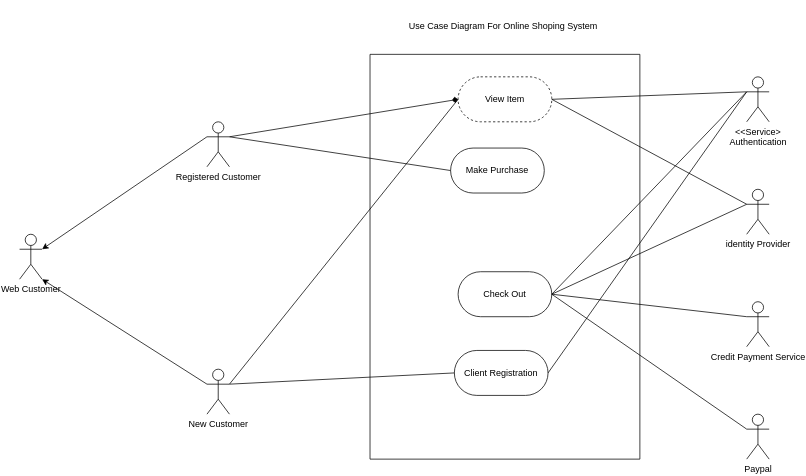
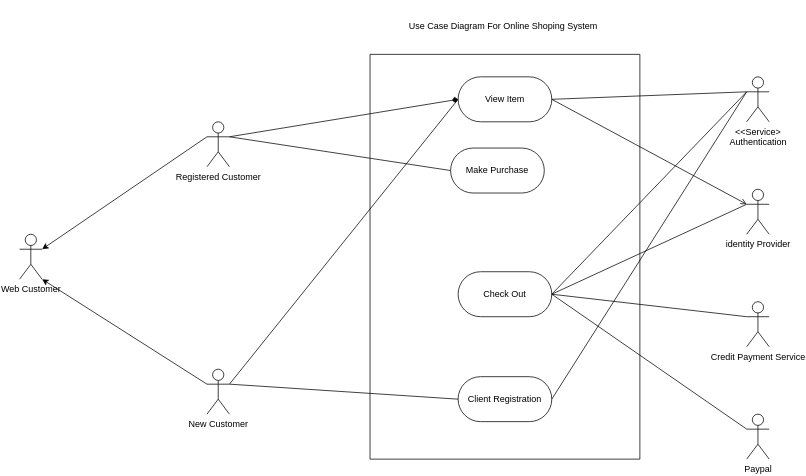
  <mxCell id="0" />
  <mxCell id="1" parent="0" />
- <mxCell id="2" value="View Item" style="rounded=1;whiteSpace=wrap;html=1;arcSize=50;dashed=1;" vertex="1" parent="1"><mxGeometry x="605" y="102" width="125" height="60" as="geometry" /></mxCell>
+ <mxCell id="2" value="View Item" style="rounded=1;whiteSpace=wrap;html=1;arcSize=50;" vertex="1" parent="1"><mxGeometry x="605" y="102" width="125" height="60" as="geometry" /></mxCell>
  <mxCell id="3" value="Use Case Diagram For Online Shoping System" style="text;html=1;align=center;verticalAlign=middle;resizable=0;points=[];autosize=1;strokeColor=none;fillColor=none;" vertex="1" parent="1"><mxGeometry x="530" y="20" width="270" height="30" as="geometry" /></mxCell>
  <mxCell id="4" value="Make Purchase" style="rounded=1;whiteSpace=wrap;html=1;arcSize=50;" vertex="1" parent="1"><mxGeometry x="595" y="197" width="125" height="60" as="geometry" /></mxCell>
  <mxCell id="5" value="" style="swimlane;startSize=0;" vertex="1" parent="1"><mxGeometry x="487.5" y="72" width="360" height="540" as="geometry" /></mxCell>
  <mxCell id="6" value="Check Out" style="rounded=1;whiteSpace=wrap;html=1;arcSize=50;" vertex="1" parent="5"><mxGeometry x="117.5" y="290" width="125" height="60" as="geometry" /></mxCell>
- <mxCell id="7" value="Client Registration" style="rounded=1;whiteSpace=wrap;html=1;arcSize=50;" vertex="1" parent="5"><mxGeometry x="112.5" y="395" width="125" height="60" as="geometry" /></mxCell>
+ <mxCell id="7" value="Client Registration" style="rounded=1;whiteSpace=wrap;html=1;arcSize=50;" vertex="1" parent="5"><mxGeometry x="117.5" y="430" width="125" height="60" as="geometry" /></mxCell>
  <mxCell id="8" value="Registered Customer" style="shape=umlActor;verticalLabelPosition=bottom;verticalAlign=top;html=1;outlineConnect=0;" vertex="1" parent="1"><mxGeometry x="270" y="162" width="30" height="60" as="geometry" /></mxCell>
  <mxCell id="9" value="Web Customer" style="shape=umlActor;verticalLabelPosition=bottom;verticalAlign=top;html=1;outlineConnect=0;" vertex="1" parent="1"><mxGeometry x="20" y="312" width="30" height="60" as="geometry" /></mxCell>
  <mxCell id="10" value="New Customer" style="shape=umlActor;verticalLabelPosition=bottom;verticalAlign=top;html=1;outlineConnect=0;" vertex="1" parent="1"><mxGeometry x="270" y="492" width="30" height="60" as="geometry" /></mxCell>
  <mxCell id="11" value="&amp;lt;&amp;lt;Service&amp;gt;&lt;br&gt;Authentication" style="shape=umlActor;verticalLabelPosition=bottom;verticalAlign=top;html=1;outlineConnect=0;" vertex="1" parent="1"><mxGeometry x="990" y="102" width="30" height="60" as="geometry" /></mxCell>
  <mxCell id="12" value="identity Provider" style="shape=umlActor;verticalLabelPosition=bottom;verticalAlign=top;html=1;outlineConnect=0;" vertex="1" parent="1"><mxGeometry x="990" y="252" width="30" height="60" as="geometry" /></mxCell>
  <mxCell id="13" value="Credit Payment Service" style="shape=umlActor;verticalLabelPosition=bottom;verticalAlign=top;html=1;outlineConnect=0;" vertex="1" parent="1"><mxGeometry x="990" y="402" width="30" height="60" as="geometry" /></mxCell>
  <mxCell id="14" value="Paypal" style="shape=umlActor;verticalLabelPosition=bottom;verticalAlign=top;html=1;outlineConnect=0;" vertex="1" parent="1"><mxGeometry x="990" y="552" width="30" height="60" as="geometry" /></mxCell>
  <mxCell id="15" value="" style="endArrow=classic;html=1;rounded=0;exitX=0;exitY=0.333;exitDx=0;exitDy=0;exitPerimeter=0;entryX=1;entryY=1;entryDx=0;entryDy=0;entryPerimeter=0;" edge="1" parent="1" source="10" target="9"><mxGeometry width="50" height="50" relative="1" as="geometry"><mxPoint x="480" y="292" as="sourcePoint" /><mxPoint x="530" y="242" as="targetPoint" /></mxGeometry></mxCell>
  <mxCell id="16" value="" style="endArrow=classic;html=1;rounded=0;exitX=0;exitY=0.333;exitDx=0;exitDy=0;exitPerimeter=0;entryX=1;entryY=0.333;entryDx=0;entryDy=0;entryPerimeter=0;" edge="1" parent="1" source="8" target="9"><mxGeometry width="50" height="50" relative="1" as="geometry"><mxPoint x="280" y="522" as="sourcePoint" /><mxPoint x="60" y="382" as="targetPoint" /></mxGeometry></mxCell>
  <mxCell id="17" value="" style="endArrow=diamond;html=1;rounded=0;entryX=0;entryY=0.5;entryDx=0;entryDy=0;exitX=1;exitY=0.333;exitDx=0;exitDy=0;exitPerimeter=0;" edge="1" parent="1" source="8" target="2"><mxGeometry width="50" height="50" relative="1" as="geometry"><mxPoint x="480" y="192" as="sourcePoint" /><mxPoint x="530" y="142" as="targetPoint" /></mxGeometry></mxCell>
  <mxCell id="18" value="" style="endArrow=none;html=1;rounded=0;entryX=0;entryY=0.5;entryDx=0;entryDy=0;" edge="1" parent="1" target="4"><mxGeometry width="50" height="50" relative="1" as="geometry"><mxPoint x="300" y="182" as="sourcePoint" /><mxPoint x="615" y="142" as="targetPoint" /></mxGeometry></mxCell>
  <mxCell id="19" value="" style="endArrow=none;html=1;rounded=0;entryX=0;entryY=0.5;entryDx=0;entryDy=0;" edge="1" parent="1" target="2"><mxGeometry width="50" height="50" relative="1" as="geometry"><mxPoint x="300" y="512" as="sourcePoint" /><mxPoint x="610" y="142" as="targetPoint" /></mxGeometry></mxCell>
  <mxCell id="20" value="" style="endArrow=none;html=1;rounded=0;exitX=1;exitY=0.333;exitDx=0;exitDy=0;exitPerimeter=0;entryX=0;entryY=0.5;entryDx=0;entryDy=0;" edge="1" parent="1" source="10" target="7"><mxGeometry width="50" height="50" relative="1" as="geometry"><mxPoint x="310" y="522" as="sourcePoint" /><mxPoint x="615" y="142" as="targetPoint" /></mxGeometry></mxCell>
  <mxCell id="21" value="" style="endArrow=none;html=1;rounded=0;entryX=0;entryY=0.333;entryDx=0;entryDy=0;exitX=1;exitY=0.5;exitDx=0;exitDy=0;entryPerimeter=0;" edge="1" parent="1" source="2" target="11"><mxGeometry width="50" height="50" relative="1" as="geometry"><mxPoint x="310" y="192" as="sourcePoint" /><mxPoint x="615" y="142" as="targetPoint" /></mxGeometry></mxCell>
  <mxCell id="22" value="" style="endArrow=none;html=1;rounded=0;exitX=1;exitY=0.5;exitDx=0;exitDy=0;" edge="1" parent="1" source="7"><mxGeometry width="50" height="50" relative="1" as="geometry"><mxPoint x="730" y="262" as="sourcePoint" /><mxPoint x="990" y="122" as="targetPoint" /></mxGeometry></mxCell>
  <mxCell id="23" value="" style="endArrow=none;html=1;rounded=0;exitX=1;exitY=0.5;exitDx=0;exitDy=0;" edge="1" parent="1" source="6"><mxGeometry width="50" height="50" relative="1" as="geometry"><mxPoint x="740" y="272" as="sourcePoint" /><mxPoint x="990" y="122" as="targetPoint" /></mxGeometry></mxCell>
- <mxCell id="24" value="" style="endArrow=none;html=1;rounded=0;entryX=0;entryY=0.333;entryDx=0;entryDy=0;entryPerimeter=0;exitX=1;exitY=0.5;exitDx=0;exitDy=0;" edge="1" parent="1" source="2" target="12"><mxGeometry width="50" height="50" relative="1" as="geometry"><mxPoint x="530" y="372" as="sourcePoint" /><mxPoint x="580" y="322" as="targetPoint" /></mxGeometry></mxCell>
+ <mxCell id="24" value="" style="endArrow=open;html=1;rounded=0;entryX=0;entryY=0.333;entryDx=0;entryDy=0;entryPerimeter=0;exitX=1;exitY=0.5;exitDx=0;exitDy=0;" edge="1" parent="1" source="2" target="12"><mxGeometry width="50" height="50" relative="1" as="geometry"><mxPoint x="530" y="372" as="sourcePoint" /><mxPoint x="580" y="322" as="targetPoint" /></mxGeometry></mxCell>
  <mxCell id="25" value="" style="endArrow=none;html=1;rounded=0;exitX=1;exitY=0.5;exitDx=0;exitDy=0;" edge="1" parent="1" source="6"><mxGeometry width="50" height="50" relative="1" as="geometry"><mxPoint x="740" y="142" as="sourcePoint" /><mxPoint x="990" y="272" as="targetPoint" /></mxGeometry></mxCell>
  <mxCell id="26" value="" style="endArrow=none;html=1;rounded=0;exitX=1;exitY=0.5;exitDx=0;exitDy=0;entryX=0;entryY=0.333;entryDx=0;entryDy=0;entryPerimeter=0;" edge="1" parent="1" source="6" target="13"><mxGeometry width="50" height="50" relative="1" as="geometry"><mxPoint x="740" y="402" as="sourcePoint" /><mxPoint x="1000" y="282" as="targetPoint" /></mxGeometry></mxCell>
  <mxCell id="27" value="" style="endArrow=none;html=1;rounded=0;exitX=1;exitY=0.5;exitDx=0;exitDy=0;entryX=0;entryY=0.333;entryDx=0;entryDy=0;entryPerimeter=0;" edge="1" parent="1" source="6" target="14"><mxGeometry width="50" height="50" relative="1" as="geometry"><mxPoint x="740" y="402" as="sourcePoint" /><mxPoint x="1000" y="432" as="targetPoint" /></mxGeometry></mxCell>
